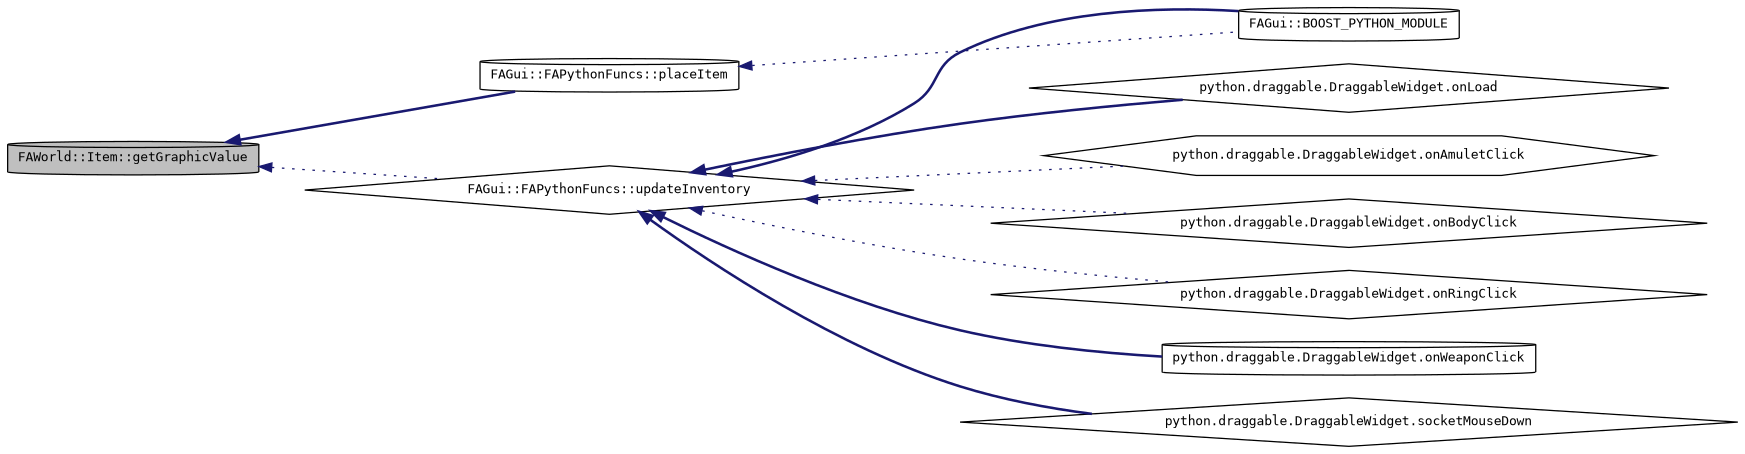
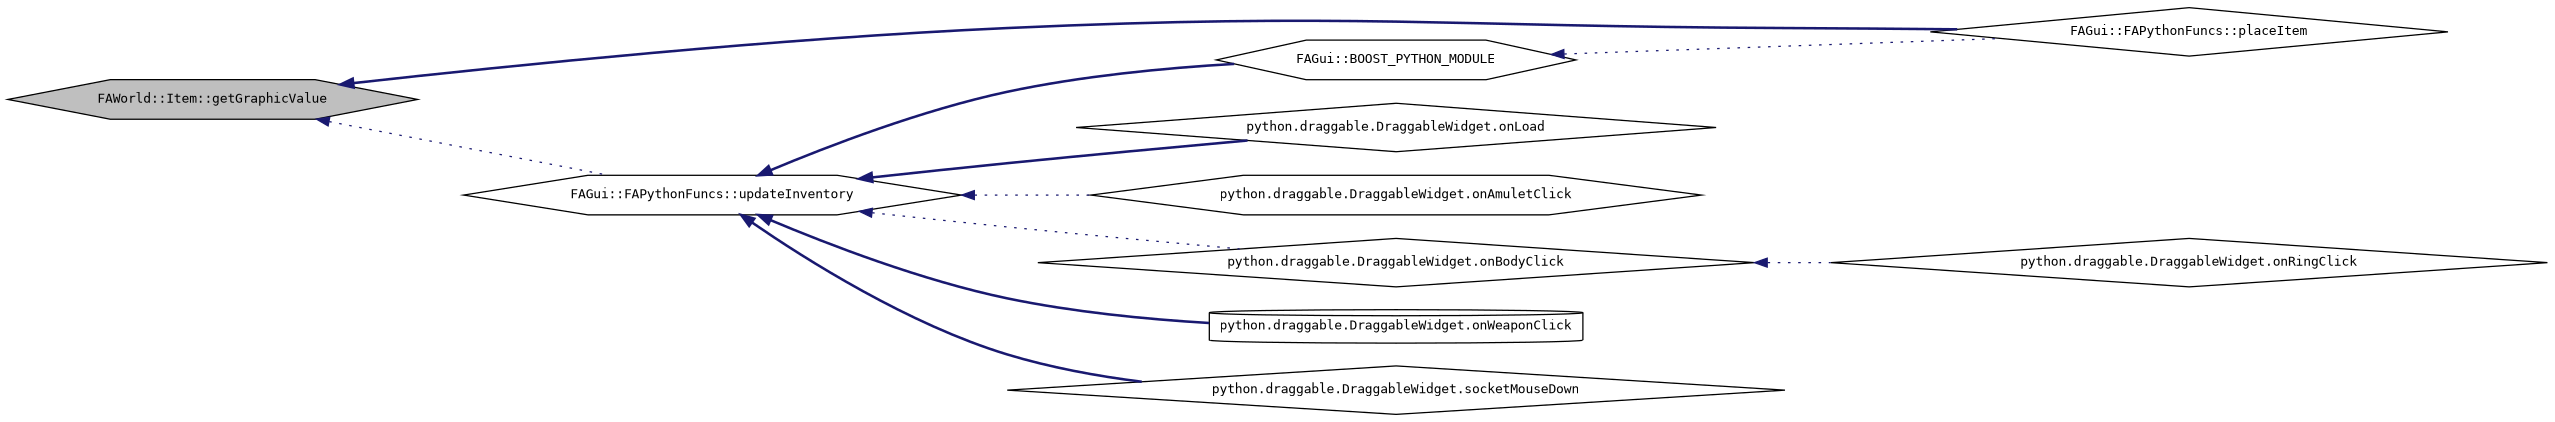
  digraph {
    fontname="DejaVu Sans Mono"
    rankdir=LR
    node [color=black fillcolor=white fontname="DejaVu Sans Mono" fontsize=10 shape=diamond style=filled]
    edge [color=midnightblue dir=back fontname="DejaVu Sans Mono" fontsize=10 labelfontname=Helvetica labelfontsize=10 style=bold]
-   n1 [fillcolor=grey75 fontcolor=black height=0.2 label="FAWorld::Item::getGraphicValue" shape=cylinder width=0.4]
-   n2 [height=0.2 label="FAGui::FAPythonFuncs::placeItem" shape=cylinder width=0.4]
-   n3 [height=0.2 label="FAGui::FAPythonFuncs::updateInventory" width=0.4]
-   n4 [height=0.2 label="FAGui::BOOST_PYTHON_MODULE" shape=cylinder width=0.4]
+   n1 [fillcolor=grey75 fontcolor=black height=0.2 label="FAWorld::Item::getGraphicValue" shape=hexagon width=0.4]
+   n2 [height=0.2 label="FAGui::FAPythonFuncs::placeItem" width=0.4]
+   n3 [height=0.2 label="FAGui::FAPythonFuncs::updateInventory" shape=hexagon width=0.4]
+   n4 [height=0.2 label="FAGui::BOOST_PYTHON_MODULE" shape=hexagon width=0.4]
    n5 [height=0.2 label="python.draggable.DraggableWidget.onLoad" width=0.4]
    n6 [height=0.2 label="python.draggable.DraggableWidget.onAmuletClick" shape=hexagon width=0.4]
    n7 [height=0.2 label="python.draggable.DraggableWidget.onBodyClick" width=0.4]
    n8 [height=0.2 label="python.draggable.DraggableWidget.onRingClick" width=0.4]
    n9 [height=0.2 label="python.draggable.DraggableWidget.onWeaponClick" shape=cylinder width=0.4]
    n10 [height=0.2 label="python.draggable.DraggableWidget.socketMouseDown" width=0.4]
    n1 -> n2
    n1 -> n3 [style=dotted]
-   n2 -> n4 [style=dotted]
+   n4 -> n2 [style=dotted]
    n3 -> n4
    n3 -> n5
    n3 -> n6 [style=dotted]
    n3 -> n7 [style=dotted]
-   n3 -> n8 [style=dotted]
+   n7 -> n8 [style=dotted]
    n3 -> n9
    n3 -> n10
  }
